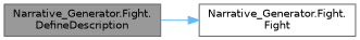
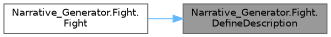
  digraph {
    rankdir=RL
    node [fontname=Helvetica fontsize=10 shape=box style=filled]
    n1 [color=gray40 fillcolor=grey60 fontcolor=black height=0.2 label="Narrative_Generator.Fight.\lDefineDescription" width=0.4]
    n2 [color=grey40 fillcolor=white height=0.2 label="Narrative_Generator.Fight.\lFight" width=0.4]
-   n2 -> n1 [color=steelblue1 dir=back fontname=Helvetica fontsize=10 labelfontname=Helvetica labelfontsize=10 style=solid]
+   n1 -> n2 [color=steelblue1 dir=back fontname=Helvetica fontsize=10 labelfontname=Helvetica labelfontsize=10 style=solid]
  }
